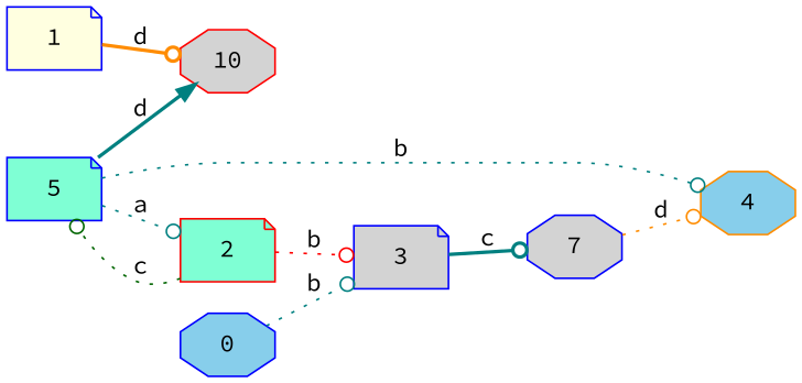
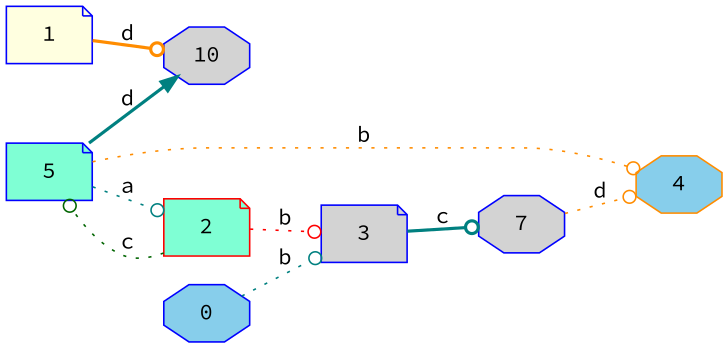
  strict digraph {
    fontname="Source Code Pro"
    rankdir=LR
    node [color=blue fillcolor=lightgrey fontname="Source Code Pro" shape=note style=filled]
    edge [arrowhead=odot color=teal fontname="Source Code Pro" style=dotted]
    1 [fillcolor=lightyellow]
-   10 [color=red shape=octagon]
+   10 [shape=octagon]
    2 [color=red fillcolor=aquamarine]
    3
    5 [fillcolor=aquamarine]
    7 [shape=octagon]
    4 [color=darkorange fillcolor=skyblue shape=octagon]
    0 [fillcolor=skyblue shape=octagon]
    1 -> 10 [color=darkorange label=d style=bold]
    2 -> 3 [color=red label=b]
    2 -> 5 [color=darkgreen label=c]
    3 -> 7 [label=c style=bold]
    5 -> 10 [arrowhead=normal label=d style=bold]
    5 -> 2 [label=a]
-   5 -> 4 [label=b]
+   5 -> 4 [color=darkorange label=b]
    7 -> 4 [color=darkorange label=d]
    0 -> 3 [label=b]
  }
